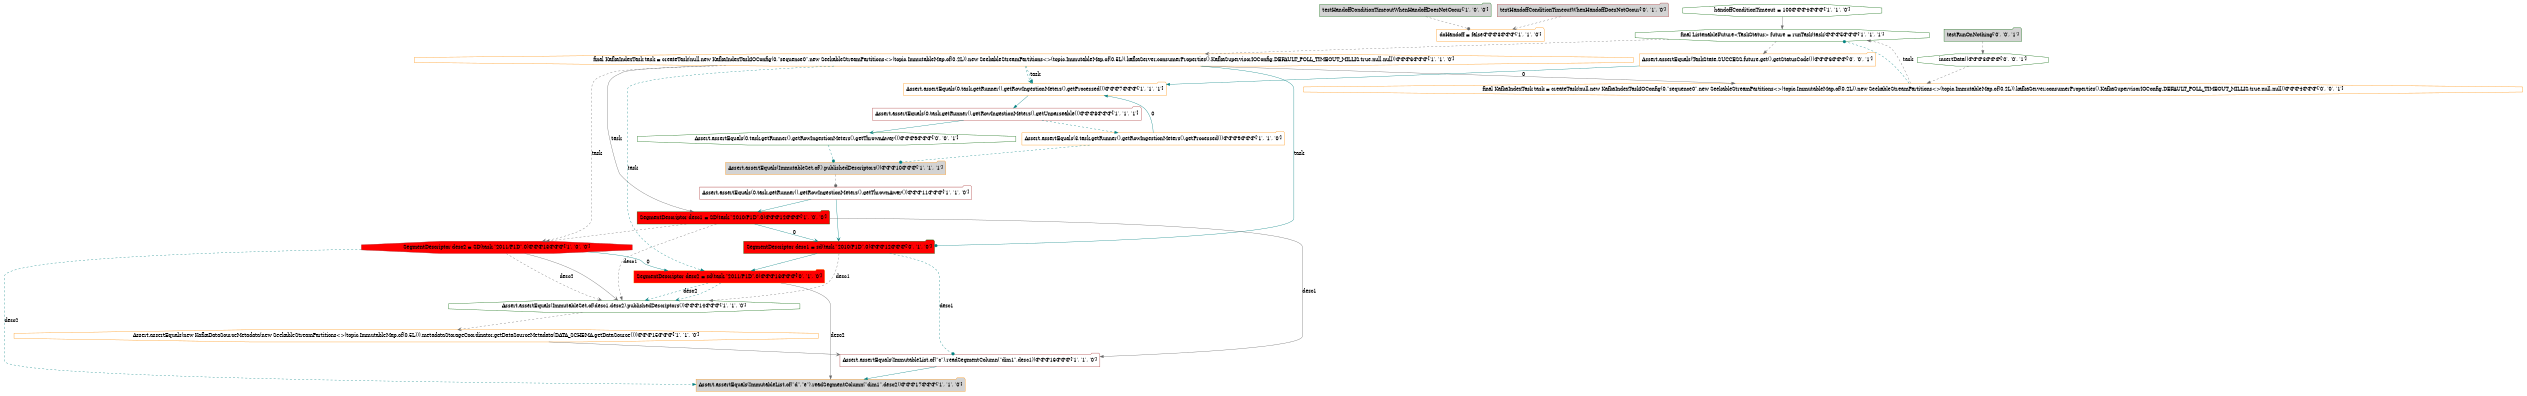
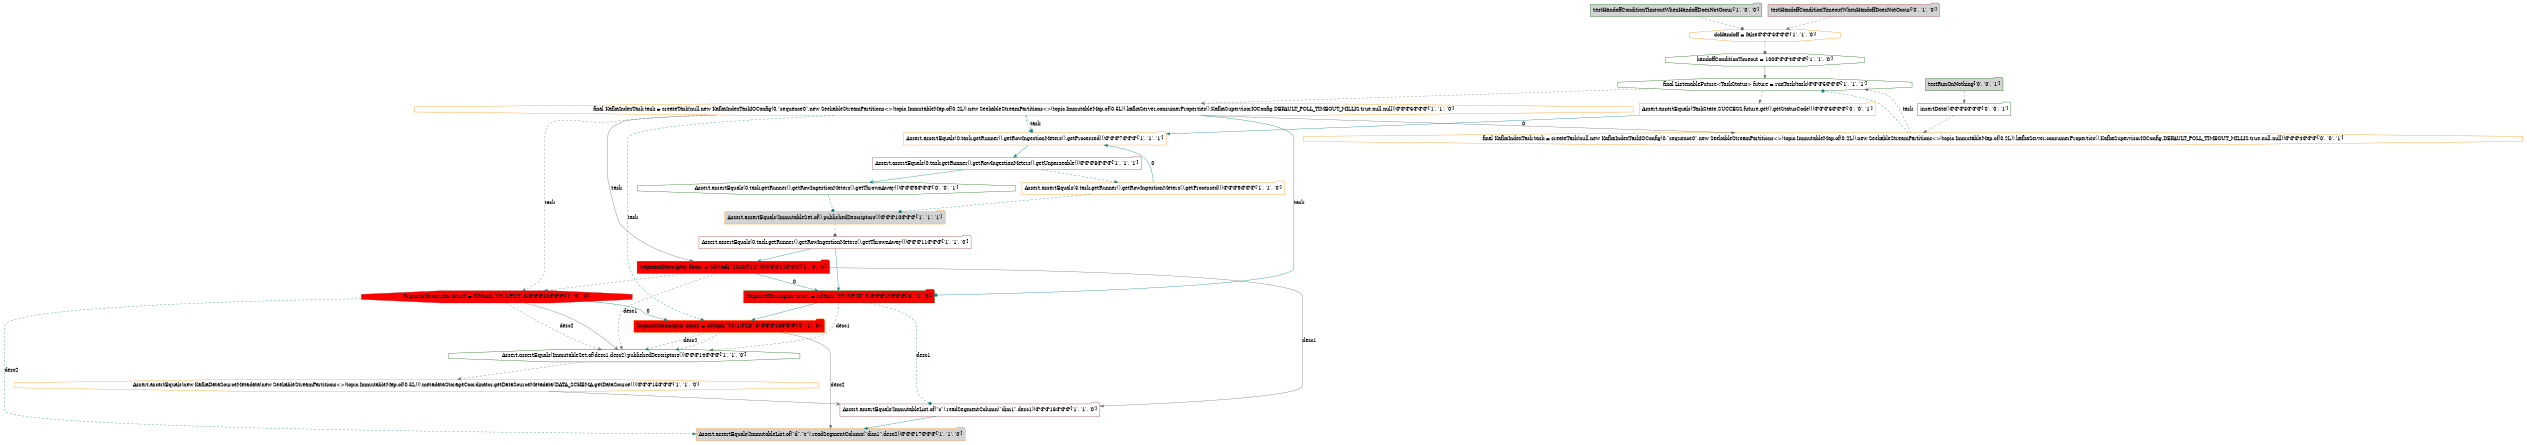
  digraph {
    fontname="DejaVu Serif"
    node [color=darkorange fillcolor=white fontname="DejaVu Serif" shape=folder style=filled]
    edge [arrowhead=normal color=gray40 fontname="DejaVu Serif" style=dashed]
    n1 [color=darkgreen fillcolor=lightgray label="testHandoffConditionTimeoutWhenHandoffDoesNotOccur['1', '0', '0']"]
-   n2 [label="doHandoff = false@@@3@@@['1', '1', '0']"]
+   n2 [label="doHandoff = false@@@3@@@['1', '1', '0']" shape=octagon]
    n3 [color=darkgreen label="handoffConditionTimeout = 100@@@4@@@['1', '1', '0']" shape=octagon]
    n4 [label="Assert.assertEquals(0,task.getRunner().getRowIngestionMeters().getProcessed())@@@7@@@['1', '1', '1']"]
    n5 [color=brown label="Assert.assertEquals(0,task.getRunner().getRowIngestionMeters().getUnparseable())@@@8@@@['1', '1', '1']"]
    n6 [label="Assert.assertEquals(3,task.getRunner().getRowIngestionMeters().getProcessed())@@@9@@@['1', '1', '0']"]
    n7 [color=darkgreen label="Assert.assertEquals(0,task.getRunner().getRowIngestionMeters().getThrownAway())@@@9@@@['0', '0', '1']" shape=octagon]
    n8 [label="final KafkaIndexTask task = createTask(null,new KafkaIndexTaskIOConfig(0,\"sequence0\",new SeekableStreamPartitions<>(topic,ImmutableMap.of(0,2L)),new SeekableStreamPartitions<>(topic,ImmutableMap.of(0,2L)),kafkaServer.consumerProperties(),KafkaSupervisorIOConfig.DEFAULT_POLL_TIMEOUT_MILLIS,true,null,null))@@@4@@@['0', '0', '1']" shape=octagon]
    n9 [color=darkgreen label="final ListenableFuture<TaskStatus> future = runTask(task)@@@5@@@['1', '1', '1']" shape=octagon]
    n10 [label="final KafkaIndexTask task = createTask(null,new KafkaIndexTaskIOConfig(0,\"sequence0\",new SeekableStreamPartitions<>(topic,ImmutableMap.of(0,2L)),new SeekableStreamPartitions<>(topic,ImmutableMap.of(0,5L)),kafkaServer.consumerProperties(),KafkaSupervisorIOConfig.DEFAULT_POLL_TIMEOUT_MILLIS,true,null,null))@@@6@@@['1', '1', '0']" shape=octagon]
    n11 [label="Assert.assertEquals(TaskState.SUCCESS,future.get().getStatusCode())@@@6@@@['0', '0', '1']"]
    n12 [fillcolor=lightgray label="Assert.assertEquals(ImmutableList.of(\"d\",\"e\"),readSegmentColumn(\"dim1\",desc2))@@@17@@@['1', '1', '0']"]
    n13 [color=brown label="Assert.assertEquals(0,task.getRunner().getRowIngestionMeters().getThrownAway())@@@11@@@['1', '1', '0']"]
    n14 [color=darkgreen fillcolor=red label="SegmentDescriptor desc1 = sd(task,\"2010/P1D\",0)@@@12@@@['0', '1', '0']"]
    n15 [color=darkgreen fillcolor=red label="SegmentDescriptor desc1 = SD(task,\"2010/P1D\",0)@@@12@@@['1', '0', '0']"]
    n16 [color=darkgreen label="Assert.assertEquals(ImmutableSet.of(desc1,desc2),publishedDescriptors())@@@14@@@['1', '1', '0']" shape=octagon]
    n17 [fillcolor=red label="SegmentDescriptor desc2 = sd(task,\"2011/P1D\",0)@@@13@@@['0', '1', '0']"]
    n18 [color=brown label="Assert.assertEquals(ImmutableList.of(\"c\"),readSegmentColumn(\"dim1\",desc1))@@@16@@@['1', '1', '0']"]
    n19 [color=brown fillcolor=red label="SegmentDescriptor desc2 = SD(task,\"2011/P1D\",0)@@@13@@@['1', '0', '0']" shape=octagon]
    n20 [fillcolor=lightgray label="Assert.assertEquals(ImmutableSet.of(),publishedDescriptors())@@@10@@@['1', '1', '1']"]
    n21 [label="Assert.assertEquals(new KafkaDataSourceMetadata(new SeekableStreamPartitions<>(topic,ImmutableMap.of(0,5L))),metadataStorageCoordinator.getDataSourceMetadata(DATA_SCHEMA.getDataSource()))@@@15@@@['1', '1', '0']" shape=octagon]
    n22 [color=darkgreen fillcolor=lightgray label="testRunOnNothing['0', '0', '1']"]
-   n23 [color=darkgreen label="insertData()@@@3@@@['0', '0', '1']" shape=octagon]
+   n23 [color=darkgreen label="insertData()@@@3@@@['0', '0', '1']"]
    n24 [color=brown fillcolor=lightgray label="testHandoffConditionTimeoutWhenHandoffDoesNotOccur['0', '1', '0']"]
    n1 -> n2 [arrowhead=dot]
+   n2 -> n3 [arrowhead=dot]
    n3 -> n9 [style=solid]
    n4 -> n5 [color=teal style=solid]
    n5 -> n6 [color=teal]
    n5 -> n7 [arrowhead=vee color=teal style=solid]
    n6 -> n4 [color=teal label=0 style=solid]
    n6 -> n20 [arrowhead=dot color=teal]
    n7 -> n20 [arrowhead=dot color=teal]
    n8 -> n9 [label=task]
    n8 -> n9 [arrowhead=dot color=teal]
    n9 -> n10 [arrowhead=vee]
    n9 -> n11
    n10 -> n4 [arrowhead=vee color=teal]
    n10 -> n4 [color=teal label=task]
    n10 -> n8 [label=0 style=solid]
    n10 -> n14 [arrowhead=dot color=teal label=task style=solid]
    n10 -> n15 [label=task style=solid]
    n10 -> n17 [color=teal label=task]
    n10 -> n19 [arrowhead=vee label=task]
    n11 -> n4 [color=teal style=solid]
    n13 -> n14 [arrowhead=vee color=teal style=solid]
    n13 -> n15 [arrowhead=vee color=teal style=solid]
    n14 -> n16 [label=desc1]
    n14 -> n17 [color=teal style=solid]
    n14 -> n18 [arrowhead=dot color=teal label=desc1]
    n15 -> n14 [arrowhead=vee color=teal label=0 style=solid]
    n15 -> n16 [label=desc1]
    n15 -> n18 [label=desc1 style=solid]
    n15 -> n19
    n16 -> n21 [arrowhead=vee]
    n17 -> n12 [label=desc2 style=solid]
    n17 -> n16 [arrowhead=vee color=teal label=desc2]
    n17 -> n16 [arrowhead=vee color=teal]
    n18 -> n12 [color=teal style=solid]
    n19 -> n12 [color=teal label=desc2]
    n19 -> n16 [arrowhead=vee label=desc2]
    n19 -> n16 [arrowhead=vee style=solid]
    n19 -> n17 [color=teal label=0 style=solid]
    n20 -> n13 [arrowhead=dot]
    n21 -> n18 [arrowhead=vee style=solid]
    n22 -> n23
    n23 -> n8
    n24 -> n2 [arrowhead=vee]
  }
